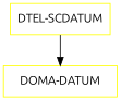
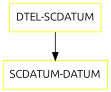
  digraph {
    fontname=Ubuntu
    node [color=yellow shape=box fontname=Ubuntu]
    "DTEL-SCDATUM"
-   "DOMA-DATUM"
+   "DOMA-DATUM" [label="SCDATUM-DATUM"]
    "DTEL-SCDATUM" -> "DOMA-DATUM" [fontname=Ubuntu]
  }
